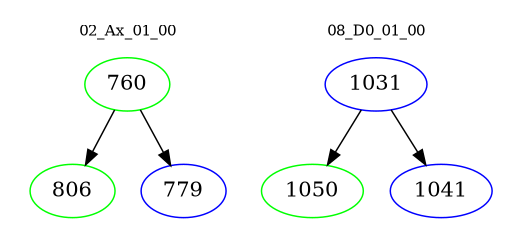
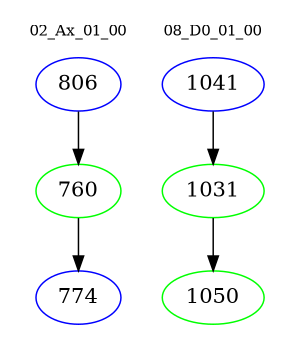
  digraph {
    node [color=blue]
    edge [color=black]
-   n1 [color=green label=806]
+   n1 [label=806]
    n2 [color=green label=760]
-   n3 [label=779]
+   n3 [label=774]
    n4 [color=green label=1050]
-   n5 [label=1031]
+   n5 [color=green label=1031]
    n6 [label=1041]
    subgraph cluster_1 {
      color=white
      fontsize=10
      label="02_Ax_01_00"
      n1
      n2
      n3
    }
    subgraph cluster_2 {
      color=white
      fontsize=10
      label="08_D0_01_00"
      n4
      n5
      n6
    }
-   n2 -> n1
+   n1 -> n2
    n2 -> n3
    n5 -> n4
-   n5 -> n6
+   n6 -> n5
  }
